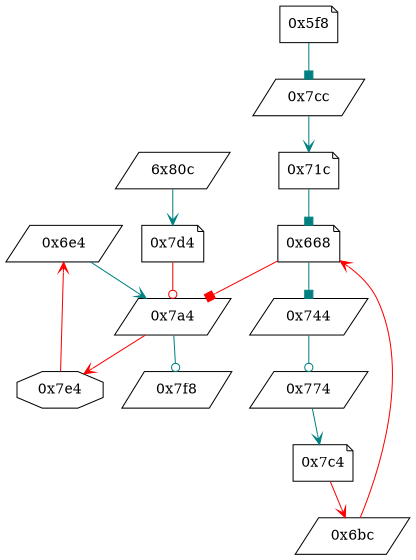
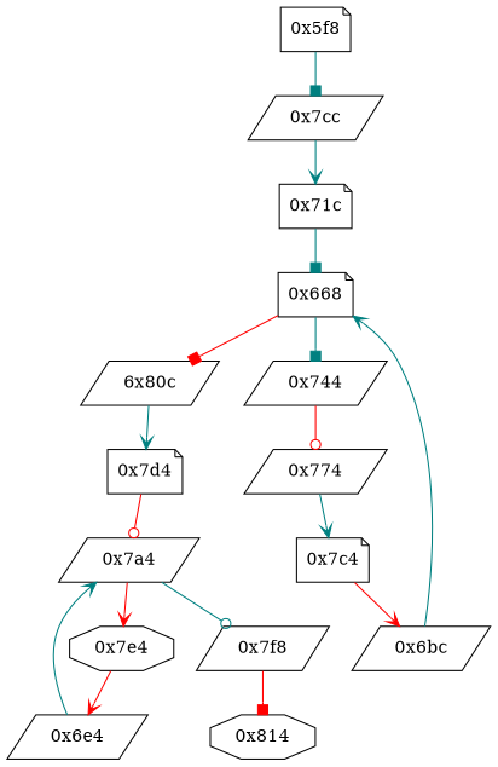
  strict digraph {
    node [opcode="[u'ldr', u'b']" shape=parallelogram]
    edge [arrowhead=vee color=teal]
+   "0x814" [opcode="[u'mov', u'sub', u'pop']" shape=octagon]
    "0x6e4" [opcode="[u'ldr', u'ldr', u'add', u'mov', u'b']"]
    "0x7a4" [opcode="[u'str', u'str', u'ldr', u'ldr', u'ldr', u'cmp', u'mov', u'b']"]
    "0x7e4" [opcode="[u'ldr', u'lsl', u'str', u'ldr', u'b']" shape=octagon]
    "0x7f8" [opcode="[u'ldr', u'mov', u'bl', u'ldr', u'b']"]
    "0x668" [opcode="[u'str', u'str', u'ldr', u'ldr', u'ldr', u'ldr', u'cmp', u'mov', u'b']" shape=note]
    n7 [label="6x80c"]
    "0x744" [opcode="[u'ldr', u'ldr', u'add', u'str', u'ldr', u'b']"]
    "0x7d4" [opcode="[u'ldr', u'mov', u'mov', u'b']" shape=note]
    "0x774" [opcode="[u'ldr', u'add', u'str', u'ldr', u'b']"]
    "0x7c4" [shape=note]
    "0x71c" [opcode="[u'mov', u'mov', u'mov', u'b']" shape=note]
    "0x7cc"
    "0x5f8" [opcode="[u'push', u'add', u'sub', u'str', u'ldr', u'ldr', u'ldr', u'ldr', u'add', u'b']" shape=note]
    "0x6bc" [opcode="[u'ldr', u'ldr', u'mov', u'b']"]
    "0x6e4" -> "0x7a4"
    "0x7a4" -> "0x7e4" [color=red]
    "0x7a4" -> "0x7f8" [arrowhead=odot]
    "0x7e4" -> "0x6e4" [color=red]
-   "0x668" -> "0x7a4" [arrowhead=box color=red]
+   "0x7f8" -> "0x814" [arrowhead=box color=red]
+   "0x668" -> n7 [arrowhead=box color=red]
    "0x668" -> "0x744" [arrowhead=box]
    n7 -> "0x7d4"
-   "0x744" -> "0x774" [arrowhead=odot]
+   "0x744" -> "0x774" [arrowhead=odot color=red]
    "0x7d4" -> "0x7a4" [arrowhead=odot color=red]
    "0x774" -> "0x7c4"
    "0x7c4" -> "0x6bc" [color=red]
    "0x71c" -> "0x668" [arrowhead=box]
    "0x7cc" -> "0x71c"
    "0x5f8" -> "0x7cc" [arrowhead=box]
-   "0x6bc" -> "0x668" [color=red]
+   "0x6bc" -> "0x668"
  }
